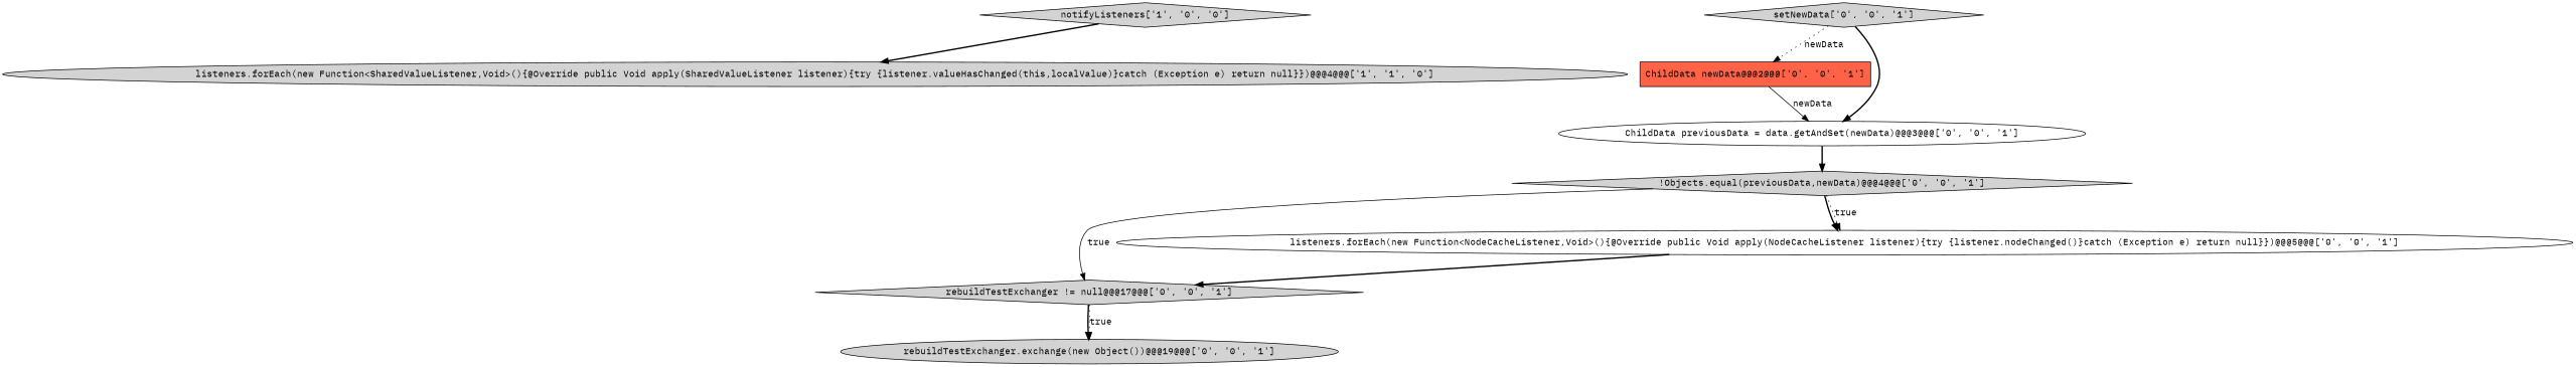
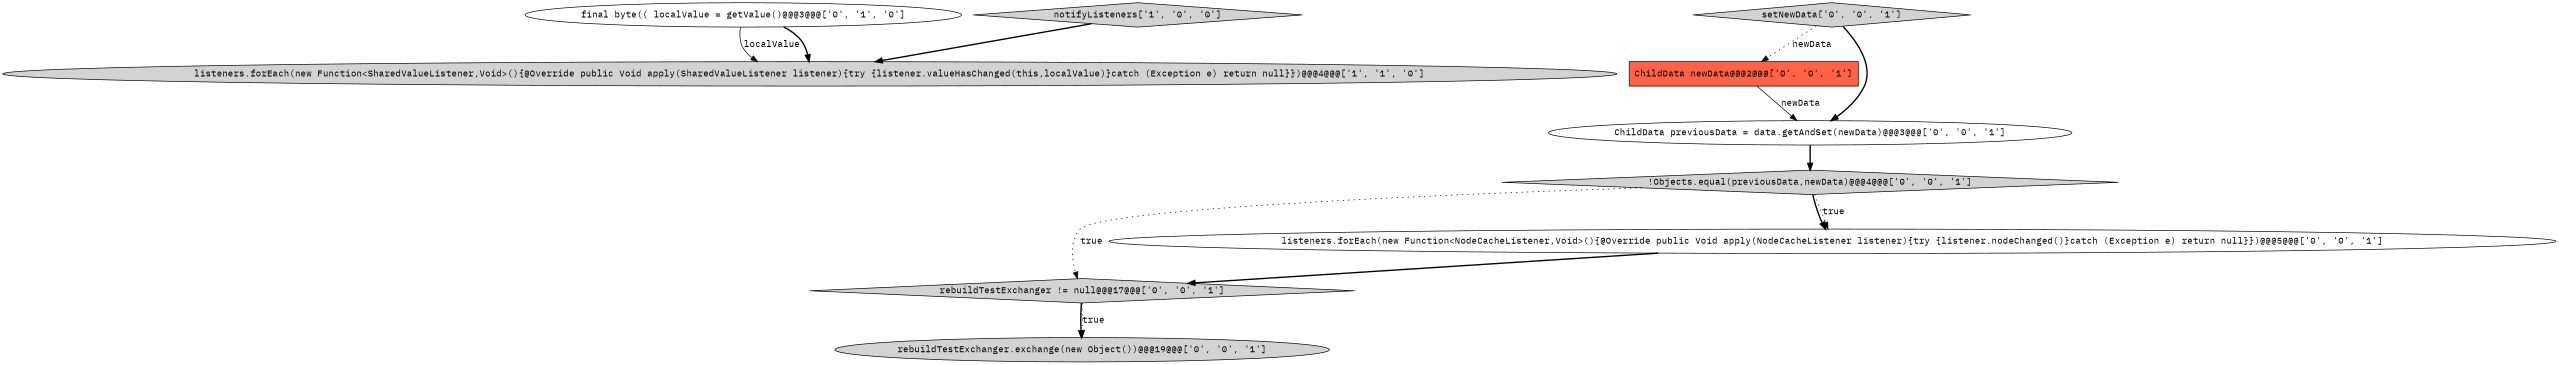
  digraph {
    fontname="IBM Plex Mono"
    node [fillcolor=lightgray fontname="IBM Plex Mono" shape=ellipse style=filled]
    edge [fontname="IBM Plex Mono" style=bold]
+   n1 [fillcolor=white label="final byte(( localValue = getValue()@@@3@@@['0', '1', '0']"]
    n2 [label="listeners.forEach(new Function<SharedValueListener,Void>(){@Override public Void apply(SharedValueListener listener){try {listener.valueHasChanged(this,localValue)}catch (Exception e) return null}})@@@4@@@['1', '1', '0']"]
    n3 [fillcolor=tomato label="ChildData newData@@@2@@@['0', '0', '1']" shape=box]
    n4 [fillcolor=white label="ChildData previousData = data.getAndSet(newData)@@@3@@@['0', '0', '1']"]
    n5 [label="!Objects.equal(previousData,newData)@@@4@@@['0', '0', '1']" shape=diamond]
    n6 [label="notifyListeners['1', '0', '0']" shape=diamond]
    n7 [label="rebuildTestExchanger.exchange(new Object())@@@19@@@['0', '0', '1']"]
    n8 [label="setNewData['0', '0', '1']" shape=diamond]
    n9 [label="rebuildTestExchanger != null@@@17@@@['0', '0', '1']" shape=diamond]
    n10 [fillcolor=white label="listeners.forEach(new Function<NodeCacheListener,Void>(){@Override public Void apply(NodeCacheListener listener){try {listener.nodeChanged()}catch (Exception e) return null}})@@@5@@@['0', '0', '1']"]
+   n1 -> n2 [label=localValue style=solid]
+   n1 -> n2
    n3 -> n4 [label=newData style=solid]
    n4 -> n5
-   n5 -> n9 [label=true style=solid]
+   n5 -> n9 [label=true style=dotted]
    n5 -> n10
    n5 -> n10 [label=true style=dotted]
    n6 -> n2
    n8 -> n3 [label=newData style=dotted]
    n8 -> n4
    n9 -> n7
    n9 -> n7 [label=true style=dotted]
    n10 -> n9
  }
